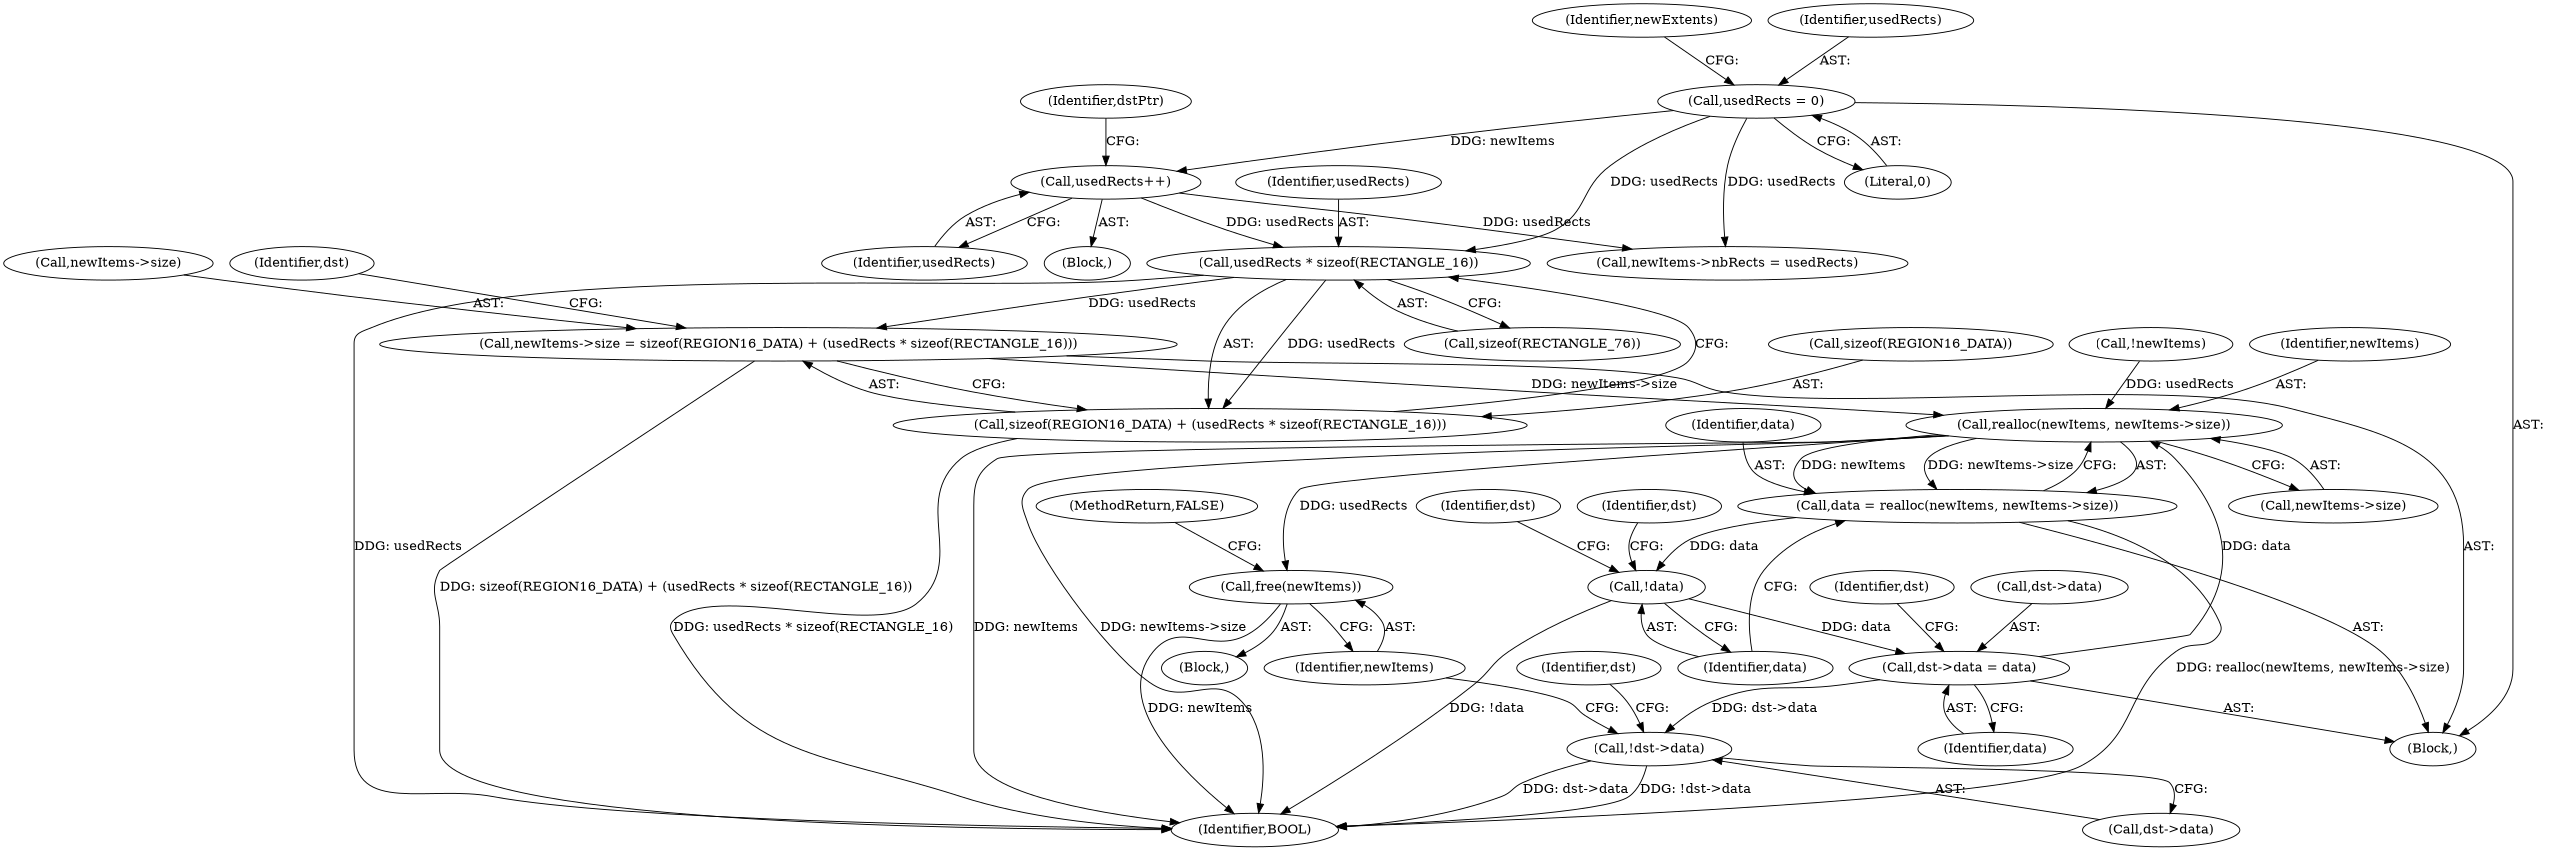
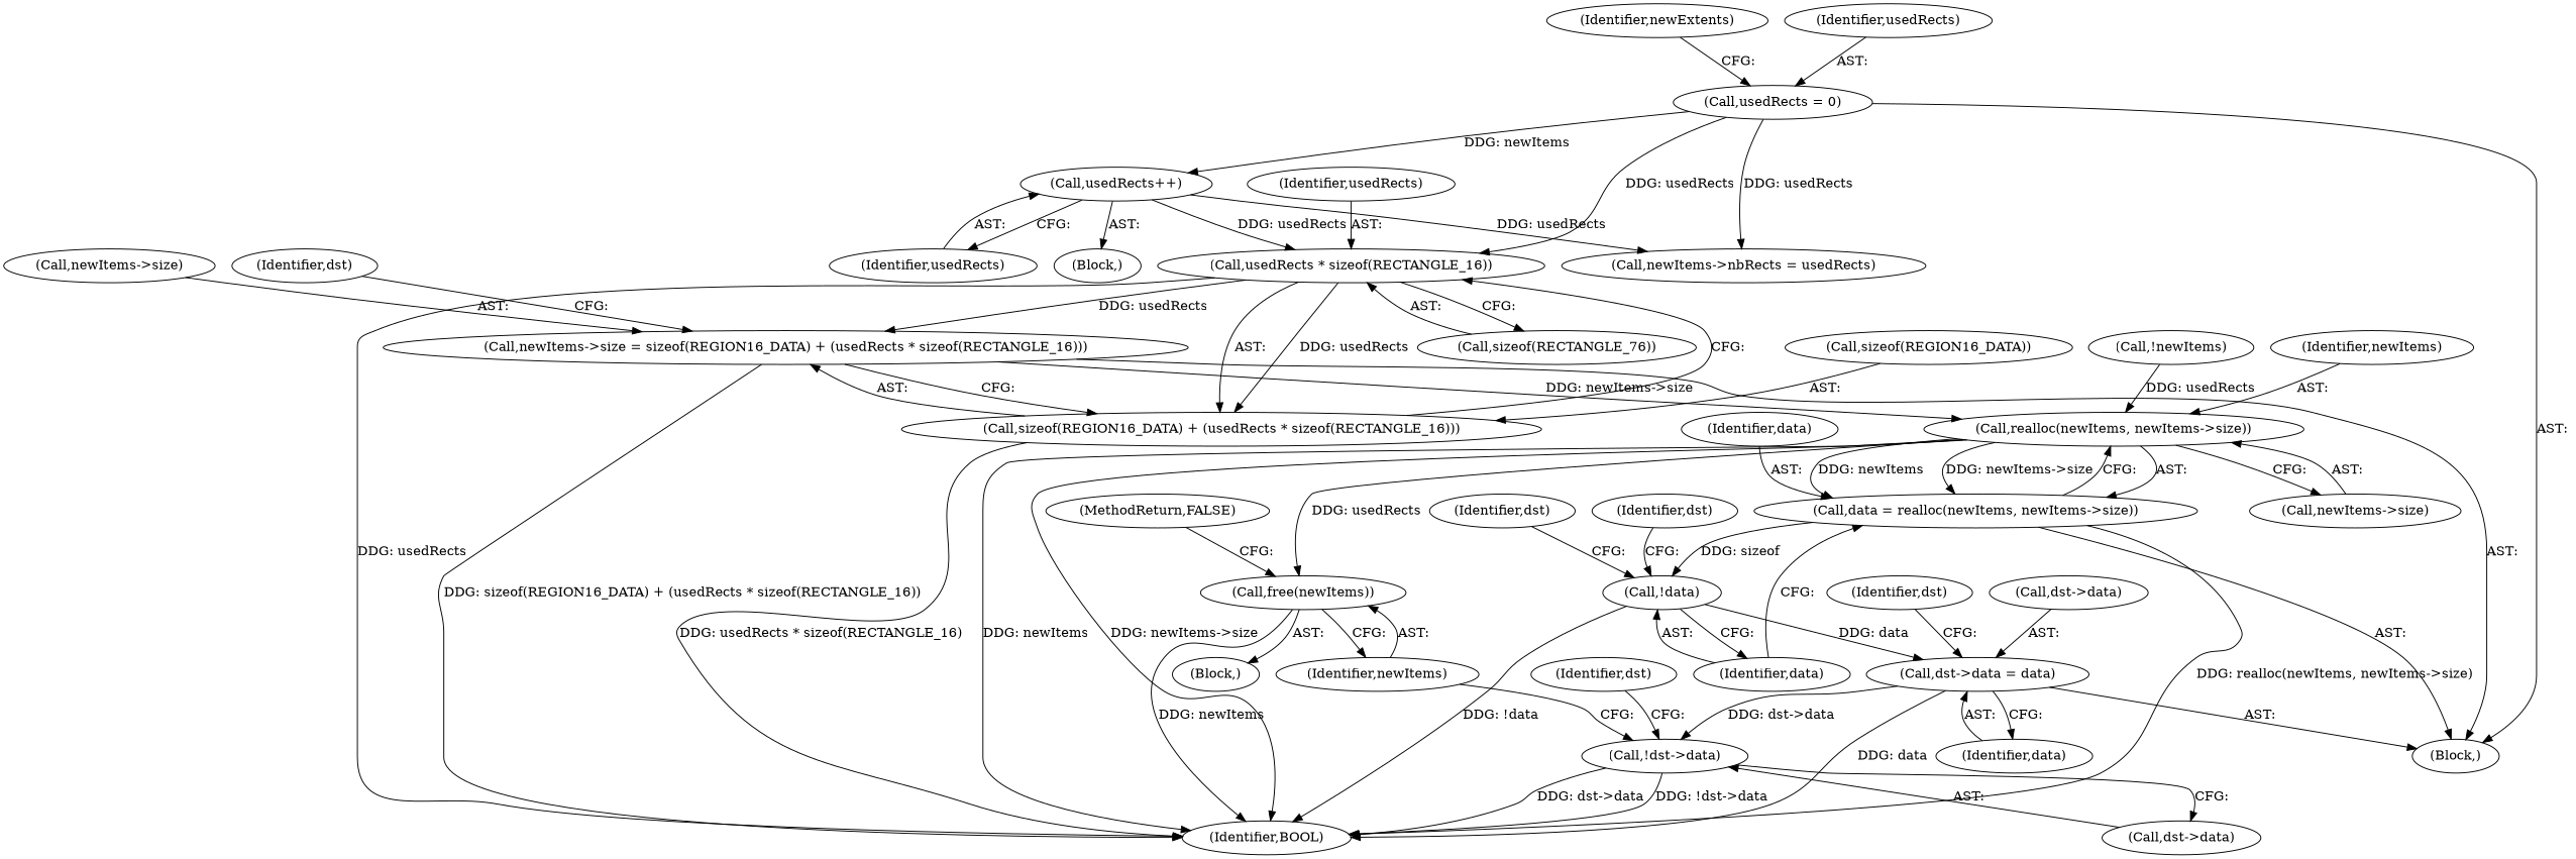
  digraph {
    fontname="DejaVu Serif"
    node [fontname="DejaVu Serif"]
    edge [fontname="DejaVu Serif"]
    n1 [label="(Call,usedRects * sizeof(RECTANGLE_16))"]
    n2 [label="(Call,newItems->size = sizeof(REGION16_DATA) + (usedRects * sizeof(RECTANGLE_16)))"]
    n3 [label="(Call,sizeof(REGION16_DATA) + (usedRects * sizeof(RECTANGLE_16)))"]
    n4 [label="(Identifier,BOOL)"]
    n5 [label="(Call,sizeof(RECTANGLE_76))"]
    n6 [label="(Block,)"]
    n7 [label="(Call,realloc(newItems, newItems->size))"]
    n8 [label="(Call,usedRects++)"]
    n9 [label="(Identifier,usedRects)"]
    n10 [label="(Block,)"]
    n11 [label="(Call,newItems->nbRects = usedRects)"]
    n12 [label="(Call,usedRects = 0)"]
-   n13 [label="(Literal,0)"]
    n14 [label="(Call,data = realloc(newItems, newItems->size))"]
    n15 [label="(Call,free(newItems))"]
    n16 [label="(Call,newItems->size)"]
    n17 [label="(Call,!data)"]
    n18 [label="(Block,)"]
    n19 [label="(Identifier,newItems)"]
    n20 [label="(Call,dst->data = data)"]
    n21 [label="(Identifier,data)"]
    n22 [label="(Call,!dst->data)"]
    n23 [label="(Identifier,data)"]
    n24 [label="(Call,dst->data)"]
    n25 [label="(Identifier,dst)"]
    n26 [label="(Identifier,dst)"]
    n27 [label="(Identifier,dst)"]
    n28 [label="(MethodReturn,FALSE)"]
    n29 [label="(Call,!newItems)"]
    n30 [label="(Identifier,newItems)"]
    n31 [label="(Identifier,newExtents)"]
    n32 [label="(Identifier,dst)"]
    n33 [label="(Call,dst->data)"]
    n34 [label="(Identifier,data)"]
-   n35 [label="(Identifier,dstPtr)"]
    n36 [label="(Call,sizeof(REGION16_DATA))"]
    n37 [label="(Call,newItems->size)"]
    n38 [label="(Identifier,dst)"]
    n39 [label="(Identifier,usedRects)"]
    n40 [label="(Identifier,usedRects)"]
    n1 -> n2 [label="DDG: usedRects"]
    n1 -> n3 [label="AST: "]
    n1 -> n3 [label="DDG: usedRects"]
    n1 -> n4 [label="DDG: usedRects"]
    n1 -> n5 [label="CFG: "]
    n2 -> n3 [label="CFG: "]
    n2 -> n4 [label="DDG: sizeof(REGION16_DATA) + (usedRects * sizeof(RECTANGLE_16))"]
    n2 -> n6 [label="AST: "]
    n2 -> n7 [label="DDG: newItems->size"]
    n3 -> n1 [label="CFG: "]
    n3 -> n2 [label="AST: "]
    n3 -> n4 [label="DDG: usedRects * sizeof(RECTANGLE_16)"]
    n5 -> n1 [label="AST: "]
    n7 -> n4 [label="DDG: newItems"]
    n7 -> n4 [label="DDG: newItems->size"]
    n7 -> n14 [label="AST: "]
    n7 -> n14 [label="DDG: newItems"]
    n7 -> n14 [label="DDG: newItems->size"]
    n7 -> n15 [label="DDG: usedRects"]
    n7 -> n16 [label="CFG: "]
    n8 -> n1 [label="DDG: usedRects"]
    n8 -> n9 [label="CFG: "]
    n8 -> n10 [label="AST: "]
    n8 -> n11 [label="DDG: usedRects"]
    n9 -> n8 [label="AST: "]
    n12 -> n1 [label="DDG: usedRects"]
    n12 -> n6 [label="AST: "]
    n12 -> n8 [label="DDG: newItems"]
    n12 -> n11 [label="DDG: usedRects"]
-   n12 -> n13 [label="CFG: "]
-   n13 -> n12 [label="AST: "]
    n14 -> n4 [label="DDG: realloc(newItems, newItems->size)"]
    n14 -> n6 [label="AST: "]
    n14 -> n7 [label="CFG: "]
-   n14 -> n17 [label="DDG: data"]
+   n14 -> n17 [label="DDG: sizeof"]
    n15 -> n4 [label="DDG: newItems"]
    n15 -> n18 [label="AST: "]
    n15 -> n19 [label="CFG: "]
    n16 -> n7 [label="AST: "]
    n17 -> n4 [label="DDG: !data"]
    n17 -> n20 [label="DDG: data"]
    n17 -> n21 [label="CFG: "]
    n19 -> n15 [label="AST: "]
    n19 -> n22 [label="CFG: "]
-   n20 -> n7 [label="DDG: data"]
+   n20 -> n4 [label="DDG: data"]
    n20 -> n6 [label="AST: "]
    n20 -> n22 [label="DDG: dst->data"]
    n20 -> n23 [label="CFG: "]
    n21 -> n14 [label="CFG: "]
    n21 -> n17 [label="AST: "]
    n22 -> n4 [label="DDG: dst->data"]
    n22 -> n4 [label="DDG: !dst->data"]
    n22 -> n24 [label="CFG: "]
    n23 -> n20 [label="AST: "]
    n24 -> n22 [label="AST: "]
    n25 -> n22 [label="CFG: "]
    n26 -> n2 [label="CFG: "]
    n27 -> n20 [label="CFG: "]
    n28 -> n15 [label="CFG: "]
    n29 -> n7 [label="DDG: usedRects"]
    n30 -> n7 [label="AST: "]
    n31 -> n12 [label="CFG: "]
    n32 -> n17 [label="CFG: "]
    n33 -> n20 [label="AST: "]
    n34 -> n14 [label="AST: "]
-   n35 -> n8 [label="CFG: "]
    n36 -> n3 [label="AST: "]
    n37 -> n2 [label="AST: "]
    n38 -> n17 [label="CFG: "]
    n39 -> n1 [label="AST: "]
    n40 -> n12 [label="AST: "]
  }
